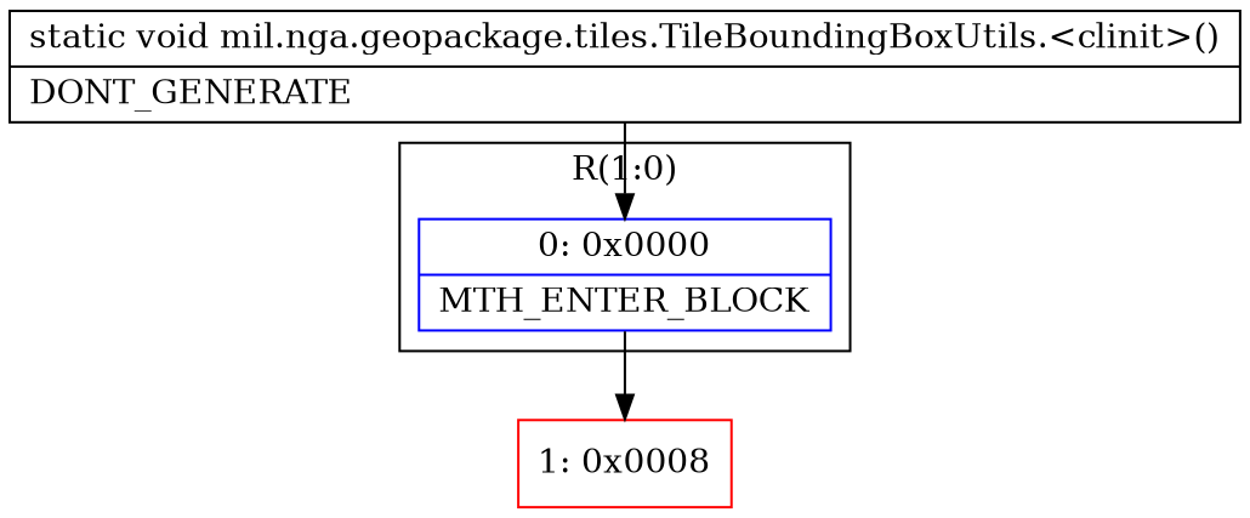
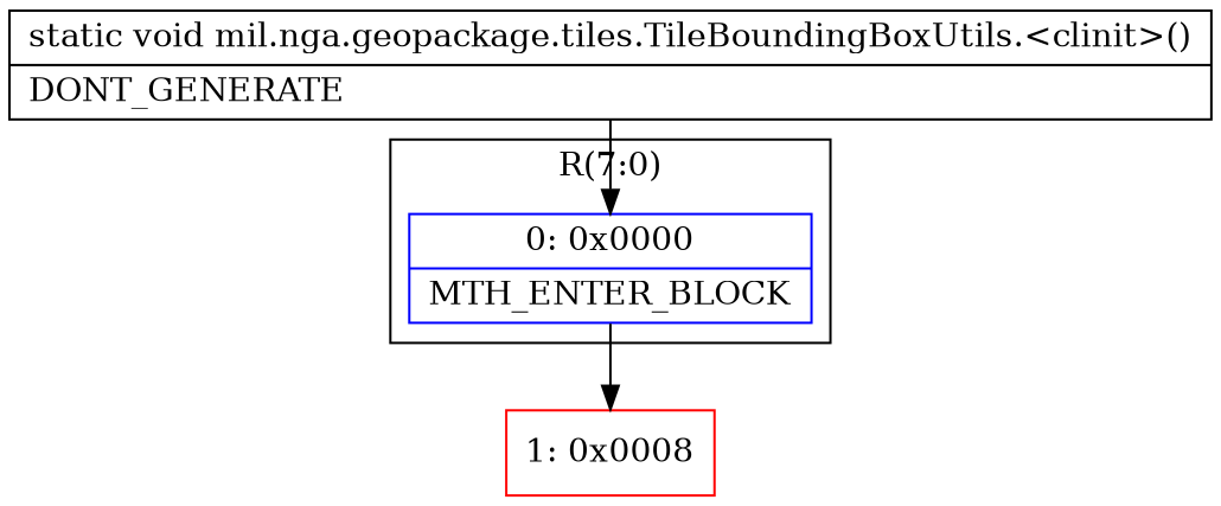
  digraph {
    node [shape=record]
    n1 [color=blue label="{0\:\ 0x0000|MTH_ENTER_BLOCK\l}"]
    n2 [color=red label="{1\:\ 0x0008}"]
    n3 [label="{static void mil.nga.geopackage.tiles.TileBoundingBoxUtils.\<clinit\>()  | DONT_GENERATE\l}"]
    subgraph cluster_1 {
-     label="R(1:0)"
+     label="R(7:0)"
      n1
    }
    n1 -> n2
    n3 -> n1
  }
